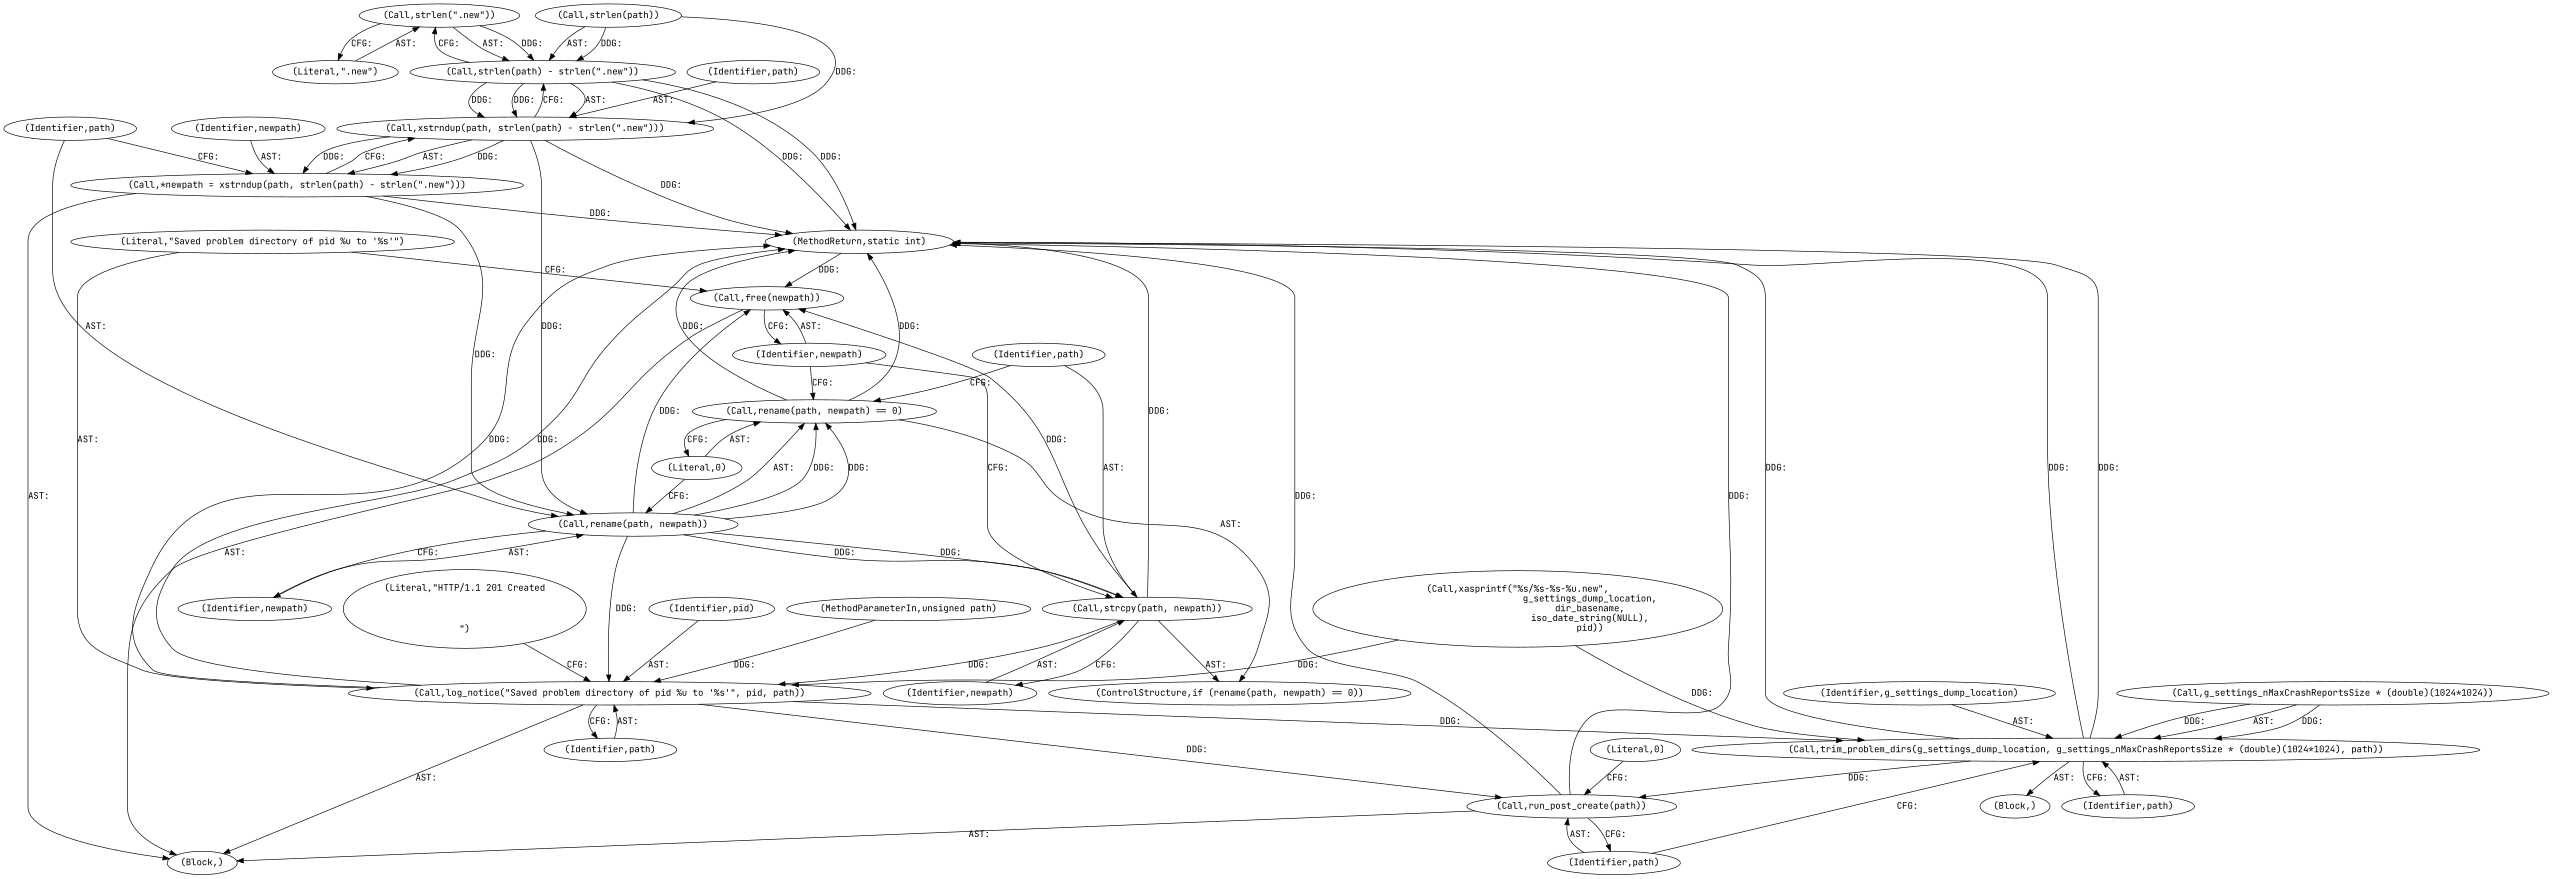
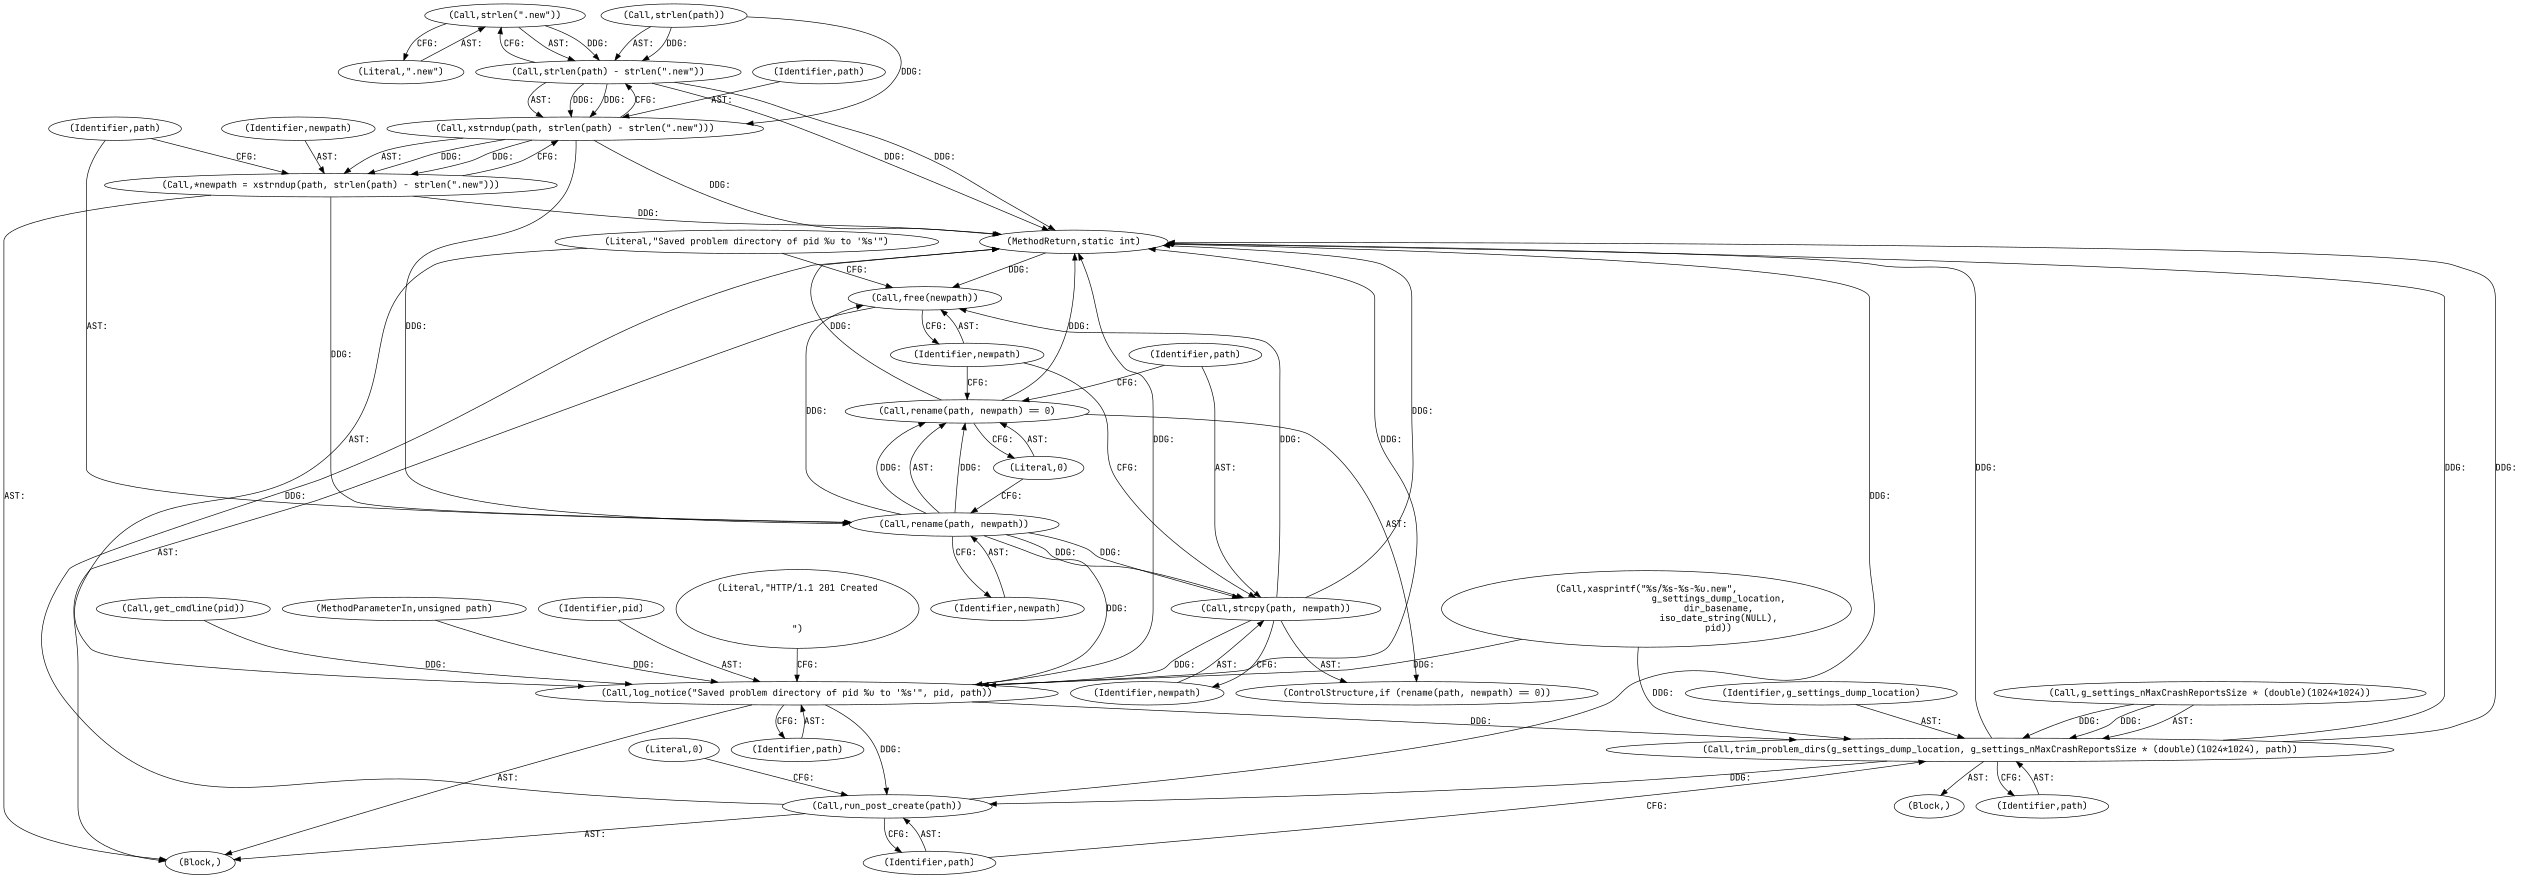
  digraph {
    fontname="JetBrains Mono"
    node [fontname="JetBrains Mono"]
    edge [fontname="JetBrains Mono"]
    n1 [label="(Call,strlen(\".new\"))"]
    n2 [label="(Call,strlen(path) - strlen(\".new\"))"]
    n3 [label="(Literal,\".new\")"]
    n4 [label="(Call,xstrndup(path, strlen(path) - strlen(\".new\")))"]
    n5 [label="(MethodReturn,static int)"]
    n6 [label="(Call,*newpath = xstrndup(path, strlen(path) - strlen(\".new\")))"]
    n7 [label="(Call,rename(path, newpath))"]
    n8 [label="(Call,free(newpath))"]
    n9 [label="(Block,)"]
    n10 [label="(Call,rename(path, newpath) == 0)"]
    n11 [label="(Call,strcpy(path, newpath))"]
    n12 [label="(Call,log_notice(\"Saved problem directory of pid %u to '%s'\", pid, path))"]
    n13 [label="(Identifier,newpath)"]
    n14 [label="(Literal,0)"]
    n15 [label="(ControlStructure,if (rename(path, newpath) == 0))"]
    n16 [label="(Identifier,newpath)"]
    n17 [label="(Identifier,newpath)"]
    n18 [label="(Call,trim_problem_dirs(g_settings_dump_location, g_settings_nMaxCrashReportsSize * (double)(1024*1024), path))"]
    n19 [label="(Call,run_post_create(path))"]
    n20 [label="(Identifier,path)"]
    n21 [label="(Identifier,path)"]
    n22 [label="(Block,)"]
    n23 [label="(Identifier,path)"]
    n24 [label="(Identifier,path)"]
    n25 [label="(Identifier,path)"]
+   n26 [label="(Call,get_cmdline(pid))"]
    n27 [label="(Identifier,newpath)"]
    n28 [label="(Call,g_settings_nMaxCrashReportsSize * (double)(1024*1024))"]
    n29 [label="(MethodParameterIn,unsigned path)"]
    n30 [label="(Identifier,pid)"]
    n31 [label="(Identifier,path)"]
    n32 [label="(Literal,0)"]
    n33 [label="(Call,strlen(path))"]
    n34 [label="(Literal,\"HTTP/1.1 201 Created\r\n\r\n\")"]
    n35 [label="(Literal,\"Saved problem directory of pid %u to '%s'\")"]
    n36 [label="(Identifier,g_settings_dump_location)"]
    n37 [label="(Call,xasprintf(\"%s/%s-%s-%u.new\",\n                           g_settings_dump_location,\n                           dir_basename,\n                           iso_date_string(NULL),\n                           pid))"]
    n1 -> n2 [label="AST: "]
    n1 -> n2 [label="DDG: "]
    n1 -> n3 [label="CFG: "]
    n2 -> n1 [label="CFG: "]
    n2 -> n4 [label="AST: "]
    n2 -> n4 [label="DDG: "]
    n2 -> n4 [label="DDG: "]
    n2 -> n5 [label="DDG: "]
    n2 -> n5 [label="DDG: "]
    n3 -> n1 [label="AST: "]
    n4 -> n2 [label="CFG: "]
    n4 -> n5 [label="DDG: "]
    n4 -> n6 [label="AST: "]
    n4 -> n6 [label="DDG: "]
    n4 -> n6 [label="DDG: "]
    n4 -> n7 [label="DDG: "]
    n5 -> n8 [label="DDG: "]
    n6 -> n4 [label="CFG: "]
    n6 -> n5 [label="DDG: "]
    n6 -> n7 [label="DDG: "]
    n6 -> n9 [label="AST: "]
    n7 -> n8 [label="DDG: "]
    n7 -> n10 [label="AST: "]
    n7 -> n10 [label="DDG: "]
    n7 -> n10 [label="DDG: "]
    n7 -> n11 [label="DDG: "]
    n7 -> n11 [label="DDG: "]
    n7 -> n12 [label="DDG: "]
    n7 -> n13 [label="CFG: "]
    n8 -> n9 [label="AST: "]
    n8 -> n17 [label="CFG: "]
    n10 -> n5 [label="DDG: "]
    n10 -> n5 [label="DDG: "]
    n10 -> n14 [label="CFG: "]
    n10 -> n15 [label="AST: "]
    n11 -> n5 [label="DDG: "]
    n11 -> n8 [label="DDG: "]
    n11 -> n12 [label="DDG: "]
    n11 -> n15 [label="AST: "]
    n11 -> n16 [label="CFG: "]
    n12 -> n5 [label="DDG: "]
    n12 -> n5 [label="DDG: "]
    n12 -> n9 [label="AST: "]
    n12 -> n18 [label="DDG: "]
    n12 -> n19 [label="DDG: "]
    n12 -> n20 [label="CFG: "]
    n13 -> n7 [label="AST: "]
    n14 -> n7 [label="CFG: "]
    n14 -> n10 [label="AST: "]
    n16 -> n11 [label="AST: "]
    n17 -> n8 [label="AST: "]
    n17 -> n10 [label="CFG: "]
    n17 -> n11 [label="CFG: "]
    n18 -> n5 [label="DDG: "]
    n18 -> n5 [label="DDG: "]
    n18 -> n5 [label="DDG: "]
    n18 -> n19 [label="DDG: "]
    n18 -> n21 [label="CFG: "]
    n18 -> n22 [label="AST: "]
    n19 -> n5 [label="DDG: "]
    n19 -> n5 [label="DDG: "]
    n19 -> n9 [label="AST: "]
    n19 -> n23 [label="CFG: "]
    n20 -> n12 [label="AST: "]
    n21 -> n18 [label="AST: "]
    n23 -> n18 [label="CFG: "]
    n23 -> n19 [label="AST: "]
    n24 -> n10 [label="CFG: "]
    n24 -> n11 [label="AST: "]
    n25 -> n6 [label="CFG: "]
    n25 -> n7 [label="AST: "]
+   n26 -> n12 [label="DDG: "]
    n27 -> n6 [label="AST: "]
    n28 -> n18 [label="AST: "]
    n28 -> n18 [label="DDG: "]
    n28 -> n18 [label="DDG: "]
    n29 -> n12 [label="DDG: "]
    n30 -> n12 [label="AST: "]
    n31 -> n4 [label="AST: "]
    n32 -> n19 [label="CFG: "]
    n33 -> n2 [label="AST: "]
    n33 -> n2 [label="DDG: "]
    n33 -> n4 [label="DDG: "]
    n34 -> n12 [label="CFG: "]
    n35 -> n8 [label="CFG: "]
    n35 -> n12 [label="AST: "]
    n36 -> n18 [label="AST: "]
    n37 -> n12 [label="DDG: "]
    n37 -> n18 [label="DDG: "]
  }
